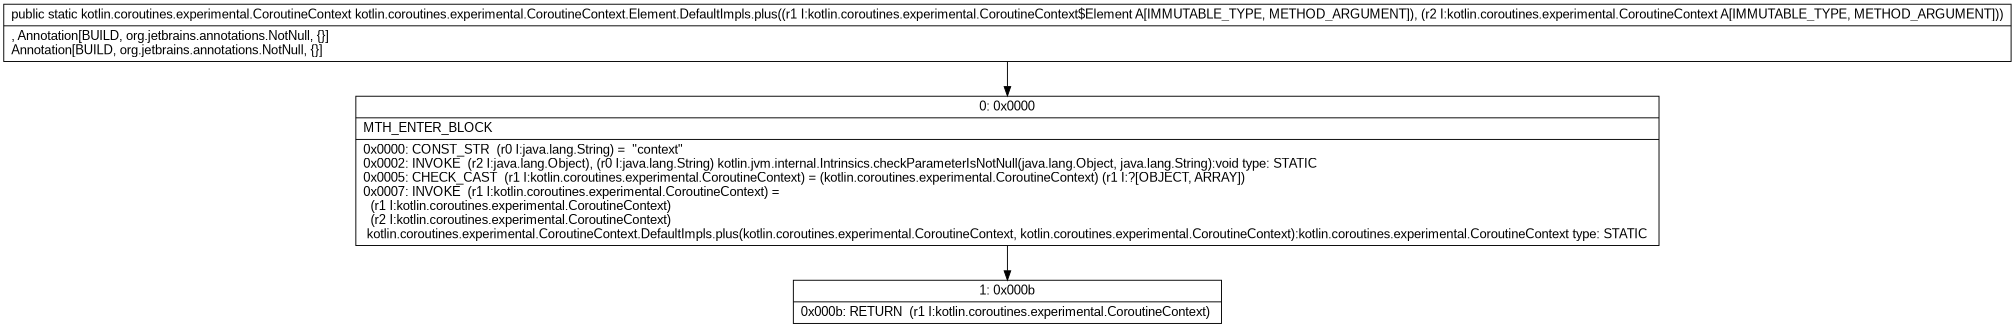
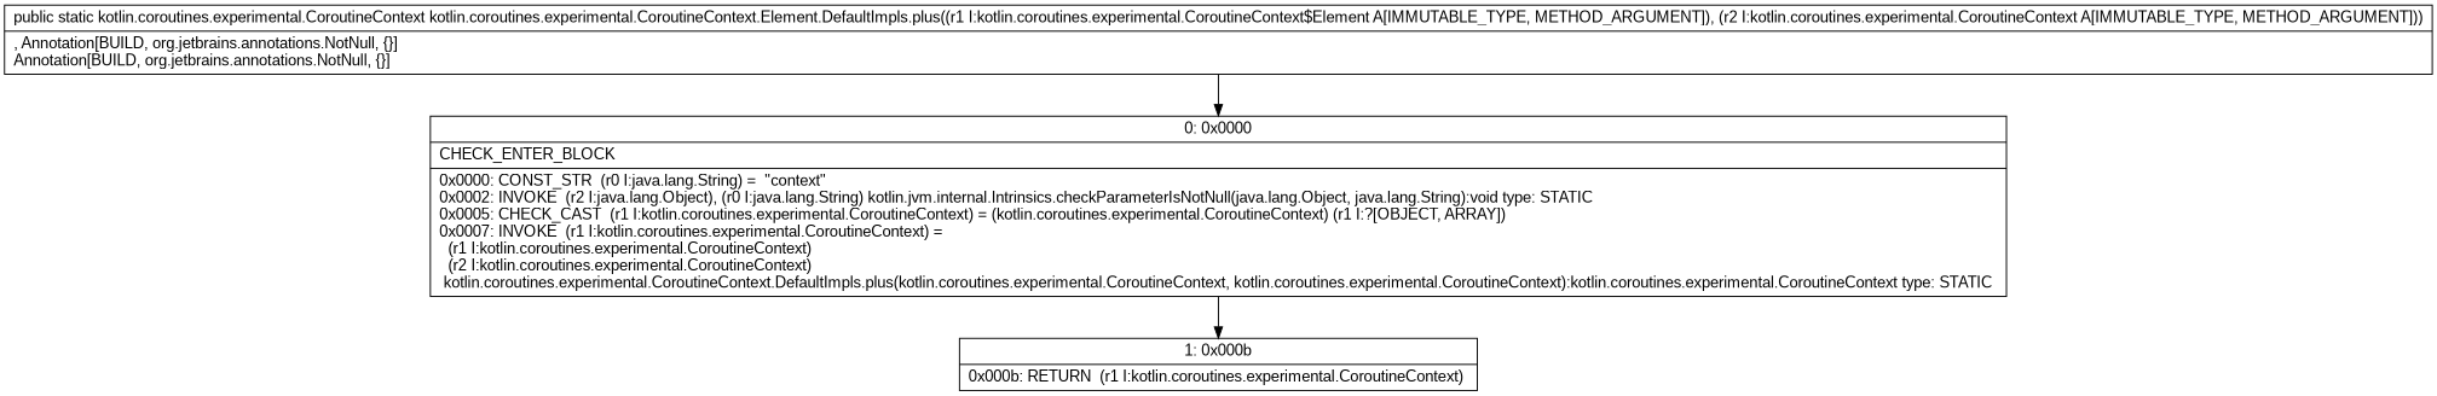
  digraph {
    fontname="Liberation Sans"
    node [shape=record fontname="Liberation Sans"]
    edge [fontname="Liberation Sans"]
-   n1 [label="{0\:\ 0x0000|MTH_ENTER_BLOCK\l|0x0000: CONST_STR  (r0 I:java.lang.String) =  \"context\" \l0x0002: INVOKE  (r2 I:java.lang.Object), (r0 I:java.lang.String) kotlin.jvm.internal.Intrinsics.checkParameterIsNotNull(java.lang.Object, java.lang.String):void type: STATIC \l0x0005: CHECK_CAST  (r1 I:kotlin.coroutines.experimental.CoroutineContext) = (kotlin.coroutines.experimental.CoroutineContext) (r1 I:?[OBJECT, ARRAY]) \l0x0007: INVOKE  (r1 I:kotlin.coroutines.experimental.CoroutineContext) = \l  (r1 I:kotlin.coroutines.experimental.CoroutineContext)\l  (r2 I:kotlin.coroutines.experimental.CoroutineContext)\l kotlin.coroutines.experimental.CoroutineContext.DefaultImpls.plus(kotlin.coroutines.experimental.CoroutineContext, kotlin.coroutines.experimental.CoroutineContext):kotlin.coroutines.experimental.CoroutineContext type: STATIC \l}"]
+   n1 [label="{0\:\ 0x0000|CHECK_ENTER_BLOCK\l|0x0000: CONST_STR  (r0 I:java.lang.String) =  \"context\" \l0x0002: INVOKE  (r2 I:java.lang.Object), (r0 I:java.lang.String) kotlin.jvm.internal.Intrinsics.checkParameterIsNotNull(java.lang.Object, java.lang.String):void type: STATIC \l0x0005: CHECK_CAST  (r1 I:kotlin.coroutines.experimental.CoroutineContext) = (kotlin.coroutines.experimental.CoroutineContext) (r1 I:?[OBJECT, ARRAY]) \l0x0007: INVOKE  (r1 I:kotlin.coroutines.experimental.CoroutineContext) = \l  (r1 I:kotlin.coroutines.experimental.CoroutineContext)\l  (r2 I:kotlin.coroutines.experimental.CoroutineContext)\l kotlin.coroutines.experimental.CoroutineContext.DefaultImpls.plus(kotlin.coroutines.experimental.CoroutineContext, kotlin.coroutines.experimental.CoroutineContext):kotlin.coroutines.experimental.CoroutineContext type: STATIC \l}"]
    n2 [label="{1\:\ 0x000b|0x000b: RETURN  (r1 I:kotlin.coroutines.experimental.CoroutineContext) \l}"]
    n3 [label="{public static kotlin.coroutines.experimental.CoroutineContext kotlin.coroutines.experimental.CoroutineContext.Element.DefaultImpls.plus((r1 I:kotlin.coroutines.experimental.CoroutineContext$Element A[IMMUTABLE_TYPE, METHOD_ARGUMENT]), (r2 I:kotlin.coroutines.experimental.CoroutineContext A[IMMUTABLE_TYPE, METHOD_ARGUMENT]))  | , Annotation[BUILD, org.jetbrains.annotations.NotNull, \{\}]\lAnnotation[BUILD, org.jetbrains.annotations.NotNull, \{\}]\l}"]
    n1 -> n2
    n3 -> n1
  }
